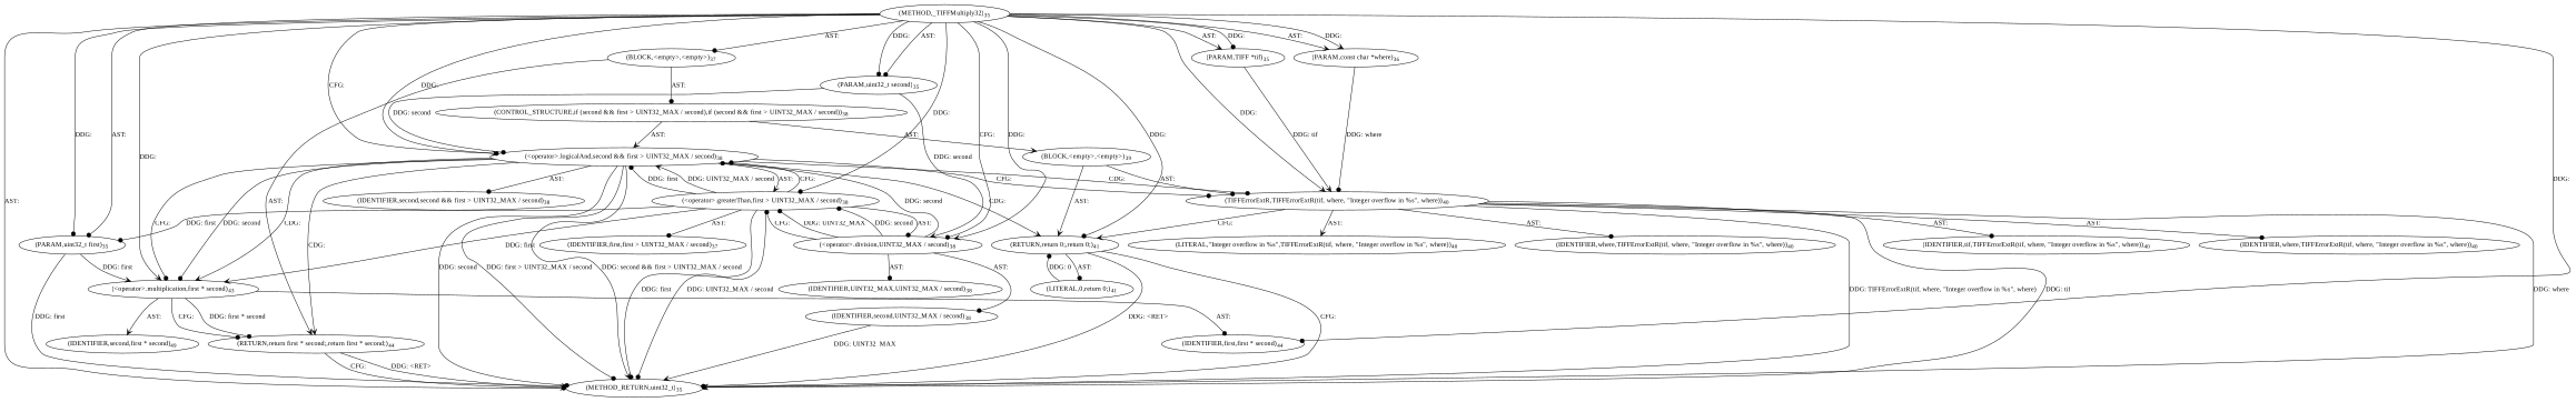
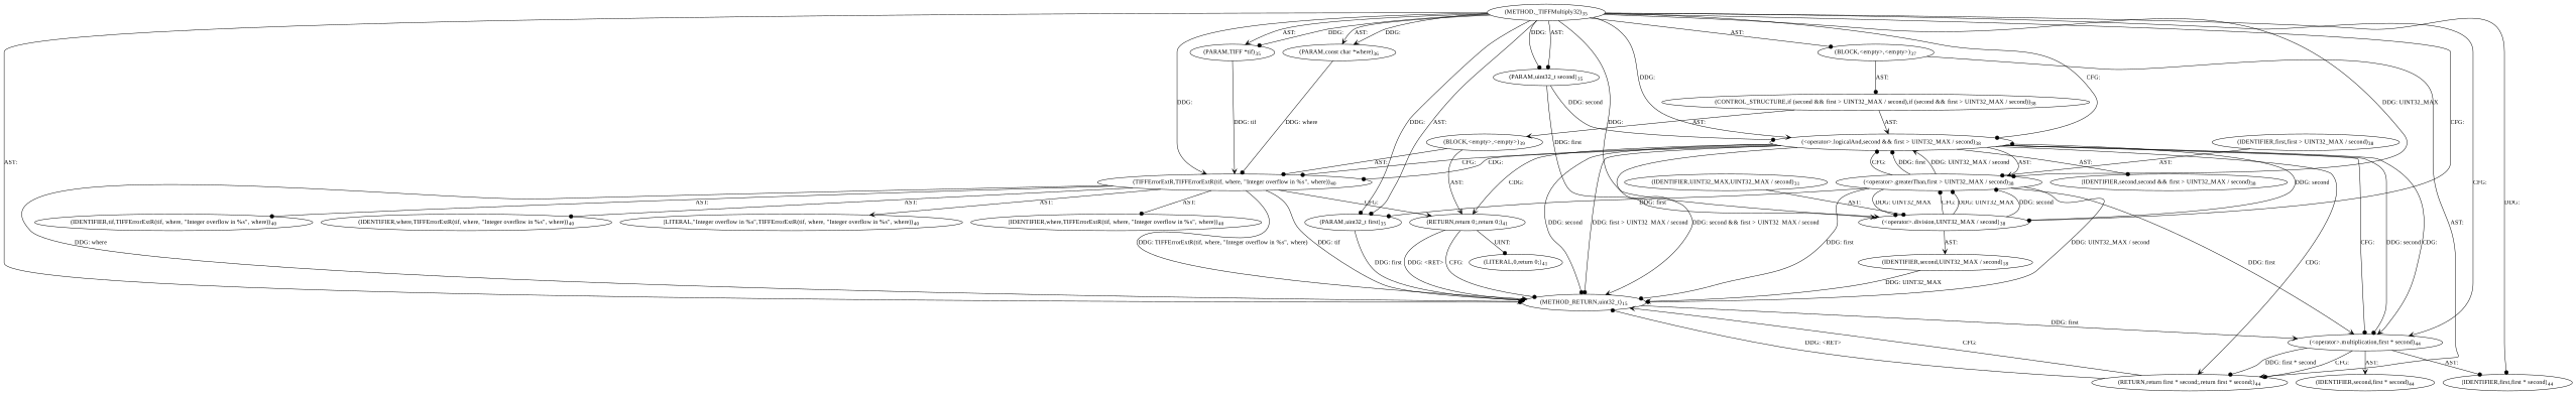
  digraph {
    fontname="Liberation Serif"
    node [fontname="Liberation Serif"]
    edge [arrowhead=dot fontname="Liberation Serif"]
    n1 [label=<(METHOD,_TIFFMultiply32)<SUB>35</SUB>>]
    n2 [label=<(PARAM,TIFF *tif)<SUB>35</SUB>>]
    n3 [label=<(PARAM,uint32_t first)<SUB>35</SUB>>]
    n4 [label=<(PARAM,uint32_t second)<SUB>35</SUB>>]
    n5 [label=<(PARAM,const char *where)<SUB>36</SUB>>]
    n6 [label=<(BLOCK,&lt;empty&gt;,&lt;empty&gt;)<SUB>37</SUB>>]
    n7 [label=<(&lt;operator&gt;.logicalAnd,second &amp;&amp; first &gt; UINT32_MAX / second)<SUB>38</SUB>>]
    n8 [label=<(&lt;operator&gt;.greaterThan,first &gt; UINT32_MAX / second)<SUB>38</SUB>>]
    n9 [label=<(&lt;operator&gt;.division,UINT32_MAX / second)<SUB>38</SUB>>]
    n10 [label=<(TIFFErrorExtR,TIFFErrorExtR(tif, where, &quot;Integer overflow in %s&quot;, where))<SUB>40</SUB>>]
    n11 [label=<(RETURN,return 0;,return 0;)<SUB>41</SUB>>]
-   n12 [label=<(&lt;operator&gt;.multiplication,first * second)<SUB>43</SUB>>]
-   n13 [label=<(METHOD_RETURN,uint32_t)<SUB>35</SUB>>]
+   n12 [label=<(&lt;operator&gt;.multiplication,first * second)<SUB>44</SUB>>]
+   n13 [label=<(METHOD_RETURN,uint32_t)<SUB>15</SUB>>]
    n14 [label=<(IDENTIFIER,first,first * second)<SUB>44</SUB>>]
    n15 [label=<(CONTROL_STRUCTURE,if (second &amp;&amp; first &gt; UINT32_MAX / second),if (second &amp;&amp; first &gt; UINT32_MAX / second))<SUB>38</SUB>>]
    n16 [label=<(RETURN,return first * second;,return first * second;)<SUB>44</SUB>>]
    n17 [label=<(IDENTIFIER,second,second &amp;&amp; first &gt; UINT32_MAX / second)<SUB>38</SUB>>]
-   n18 [label=<(IDENTIFIER,first,first &gt; UINT32_MAX / second)<SUB>37</SUB>>]
-   n19 [label=<(IDENTIFIER,UINT32_MAX,UINT32_MAX / second)<SUB>38</SUB>>]
-   n20 [label=<(IDENTIFIER,second,UINT32_MAX / second)<SUB>38</SUB>>]
+   n18 [label=<(IDENTIFIER,first,first &gt; UINT32_MAX / second)<SUB>38</SUB>>]
+   n19 [label=<(IDENTIFIER,UINT32_MAX,UINT32_MAX / second)<SUB>31</SUB>>]
+   n20 [label=<(IDENTIFIER,second,UINT32_MAX / second)<SUB>18</SUB>>]
    n21 [label=<(IDENTIFIER,tif,TIFFErrorExtR(tif, where, &quot;Integer overflow in %s&quot;, where))<SUB>40</SUB>>]
    n22 [label=<(IDENTIFIER,where,TIFFErrorExtR(tif, where, &quot;Integer overflow in %s&quot;, where))<SUB>40</SUB>>]
    n23 [label=<(LITERAL,&quot;Integer overflow in %s&quot;,TIFFErrorExtR(tif, where, &quot;Integer overflow in %s&quot;, where))<SUB>40</SUB>>]
    n24 [label=<(IDENTIFIER,where,TIFFErrorExtR(tif, where, &quot;Integer overflow in %s&quot;, where))<SUB>40</SUB>>]
    n25 [label=<(LITERAL,0,return 0;)<SUB>41</SUB>>]
-   n26 [label=<(IDENTIFIER,second,first * second)<SUB>49</SUB>>]
+   n26 [label=<(IDENTIFIER,second,first * second)<SUB>44</SUB>>]
    n27 [label=<(BLOCK,&lt;empty&gt;,&lt;empty&gt;)<SUB>39</SUB>>]
    n1 -> n2 [arrowhead=vee label="AST: "]
    n1 -> n2 [label="DDG: "]
    n1 -> n3 [label="AST: "]
    n1 -> n3 [label="DDG: "]
    n1 -> n4 [label="AST: "]
    n1 -> n4 [label="DDG: "]
    n1 -> n5 [arrowhead=vee label="AST: "]
    n1 -> n5 [arrowhead=vee label="DDG: "]
    n1 -> n6 [label="AST: "]
    n1 -> n7 [label="CFG: "]
    n1 -> n7 [arrowhead=vee label="DDG: "]
-   n1 -> n8 [label="DDG: "]
+   n1 -> n8 [label="DDG: UINT32_MAX"]
    n1 -> n9 [label="CFG: "]
    n1 -> n9 [arrowhead=vee label="DDG: "]
    n1 -> n10 [arrowhead=vee label="DDG: "]
-   n1 -> n11 [label="DDG: "]
-   n1 -> n12 [arrowhead=vee label="DDG: "]
+   n1 -> n12 [arrowhead=vee label="CFG: "]
    n1 -> n13 [label="AST: "]
    n1 -> n14 [label="DDG: "]
    n2 -> n10 [arrowhead=vee label="DDG: tif"]
-   n3 -> n12 [arrowhead=vee label="DDG: first"]
-   n3 -> n13 [arrowhead=vee label="DDG: first"]
+   n13 -> n12 [arrowhead=vee label="DDG: first"]
+   n3 -> n13 [label="DDG: first"]
    n4 -> n7 [label="DDG: second"]
-   n4 -> n9 [arrowhead=vee label="DDG: second"]
+   n4 -> n9 [arrowhead=vee label="DDG: first"]
    n5 -> n10 [label="DDG: where"]
    n6 -> n15 [label="AST: "]
    n6 -> n16 [arrowhead=vee label="AST: "]
    n7 -> n8 [arrowhead=vee label="AST: "]
    n7 -> n10 [label="CFG: "]
    n7 -> n10 [label="CDG: "]
    n7 -> n11 [arrowhead=vee label="CDG: "]
    n7 -> n12 [label="CFG: "]
    n7 -> n12 [label="DDG: second"]
    n7 -> n12 [arrowhead=vee label="CDG: "]
    n7 -> n13 [label="DDG: second"]
    n7 -> n13 [label="DDG: first &gt; UINT32_MAX / second"]
    n7 -> n13 [arrowhead=vee label="DDG: second &amp;&amp; first &gt; UINT32_MAX / second"]
    n7 -> n16 [arrowhead=vee label="CDG: "]
    n7 -> n17 [label="AST: "]
    n8 -> n3 [label="DDG: first"]
    n8 -> n7 [label="CFG: "]
    n8 -> n7 [label="DDG: first"]
    n8 -> n7 [arrowhead=vee label="DDG: UINT32_MAX / second"]
-   n8 -> n9 [label="AST: "]
+   n8 -> n9 [label="DDG: UINT32_MAX"]
    n8 -> n12 [arrowhead=vee label="DDG: first"]
    n8 -> n13 [label="DDG: first"]
    n8 -> n13 [label="DDG: UINT32_MAX / second"]
-   n8 -> n18 [label="AST: "]
+   n18 -> n8 [label="AST: "]
    n9 -> n7 [label="DDG: second"]
    n9 -> n8 [label="CFG: "]
    n9 -> n8 [label="DDG: UINT32_MAX"]
    n9 -> n8 [label="DDG: second"]
-   n9 -> n19 [label="AST: "]
-   n9 -> n20 [label="AST: "]
+   n19 -> n9 [label="AST: "]
+   n9 -> n20 [arrowhead=vee label="AST: "]
    n10 -> n11 [arrowhead=vee label="CFG: "]
    n10 -> n13 [label="DDG: tif"]
    n10 -> n13 [arrowhead=vee label="DDG: where"]
    n10 -> n13 [arrowhead=vee label="DDG: TIFFErrorExtR(tif, where, &quot;Integer overflow in %s&quot;, where)"]
    n10 -> n21 [label="AST: "]
    n10 -> n22 [label="AST: "]
    n10 -> n23 [arrowhead=vee label="AST: "]
    n10 -> n24 [label="AST: "]
    n11 -> n13 [label="CFG: "]
    n11 -> n13 [label="DDG: &lt;RET&gt;"]
-   n11 -> n25 [label="AST: "]
+   n11 -> n25 [label="UINT: "]
    n12 -> n14 [label="AST: "]
    n12 -> n16 [label="CFG: "]
    n12 -> n16 [label="DDG: first * second"]
    n12 -> n26 [arrowhead=vee label="AST: "]
    n15 -> n7 [arrowhead=vee label="AST: "]
    n15 -> n27 [arrowhead=vee label="AST: "]
    n16 -> n13 [arrowhead=vee label="CFG: "]
    n16 -> n13 [label="DDG: &lt;RET&gt;"]
    n20 -> n13 [arrowhead=vee label="DDG: UINT32_MAX"]
-   n25 -> n11 [label="DDG: 0"]
    n27 -> n10 [label="AST: "]
    n27 -> n11 [arrowhead=vee label="AST: "]
  }
